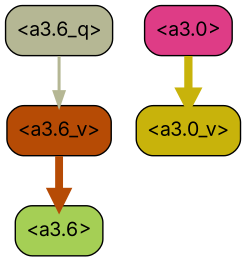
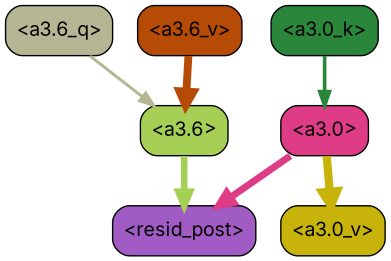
  strict digraph {
    fontname=Inter
    splines=true
    node [color=black fontname=Inter shape=box style="filled, rounded"]
    edge [fontname=Inter]
+   "<resid_post>" [fillcolor="#a15bc4"]
    "<a3.6>" [fillcolor="#a5cf55"]
    "<a3.0>" [fillcolor="#de3c86"]
    "<a3.0_v>" [fillcolor="#c8b30b"]
    "<a3.6_q>" [fillcolor="#b5b794"]
+   "<a3.0_k>" [fillcolor="#29863a"]
    "<a3.6_v>" [fillcolor="#b64b05"]
+   "<a3.6>" -> "<resid_post>" [color="#a5cf55" penwidth=4.748674273490906]
+   "<a3.0>" -> "<resid_post>" [color="#de3c86" penwidth=5.004031300544739]
    "<a3.0>" -> "<a3.0_v>" [color="#c8b30b" penwidth=5.9515902400016785]
-   "<a3.6_q>" -> "<a3.6_v>" [color="#b5b794" penwidth=2.1656854450702667]
+   "<a3.6_q>" -> "<a3.6>" [color="#b5b794" penwidth=2.1656854450702667]
+   "<a3.0_k>" -> "<a3.0>" [color="#29863a" penwidth=2.5988530814647675]
    "<a3.6_v>" -> "<a3.6>" [color="#b64b05" penwidth=5.669987380504608]
  }
